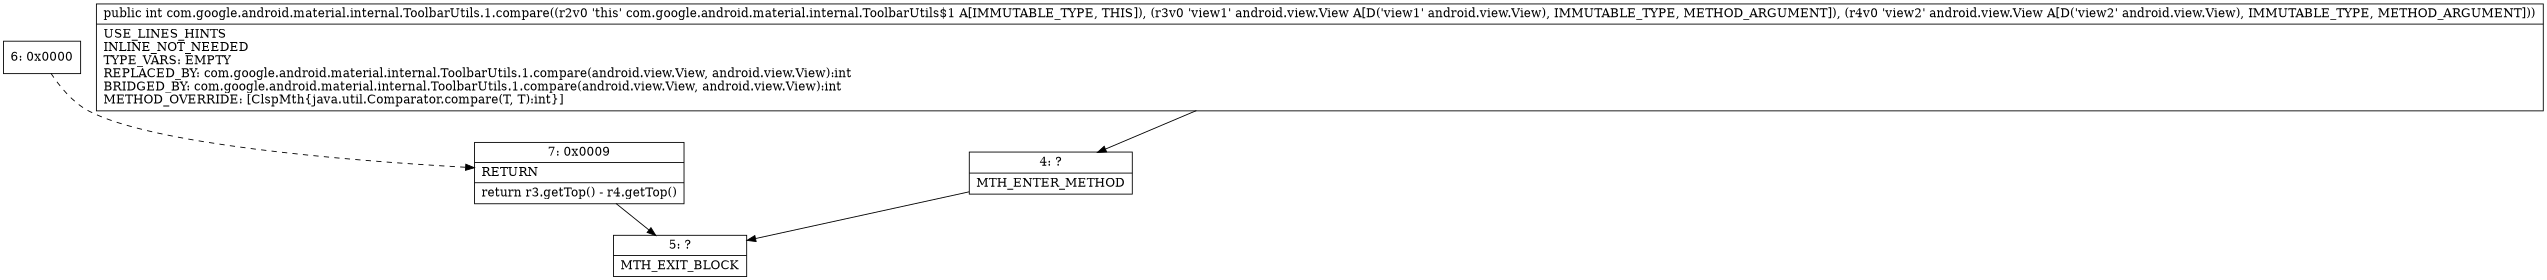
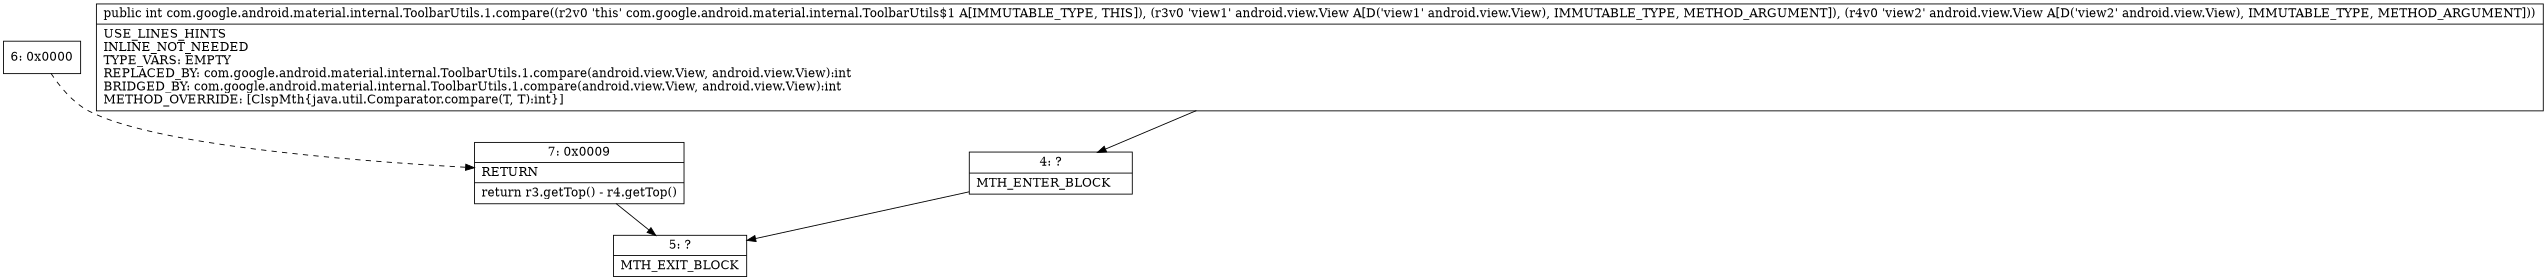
  digraph {
    node [shape=record]
    edge [style=solid]
-   n1 [label="{4\:\ ?|MTH_ENTER_METHOD\l}"]
+   n1 [label="{4\:\ ?|MTH_ENTER_BLOCK\l}"]
    n2 [label="{5\:\ ?|MTH_EXIT_BLOCK\l}"]
    n3 [label="{6\:\ 0x0000}"]
    n4 [label="{7\:\ 0x0009|RETURN\l|return r3.getTop() \- r4.getTop()\l}"]
    n5 [label="{public int com.google.android.material.internal.ToolbarUtils.1.compare((r2v0 'this' com.google.android.material.internal.ToolbarUtils$1 A[IMMUTABLE_TYPE, THIS]), (r3v0 'view1' android.view.View A[D('view1' android.view.View), IMMUTABLE_TYPE, METHOD_ARGUMENT]), (r4v0 'view2' android.view.View A[D('view2' android.view.View), IMMUTABLE_TYPE, METHOD_ARGUMENT]))  | USE_LINES_HINTS\lINLINE_NOT_NEEDED\lTYPE_VARS: EMPTY\lREPLACED_BY: com.google.android.material.internal.ToolbarUtils.1.compare(android.view.View, android.view.View):int\lBRIDGED_BY: com.google.android.material.internal.ToolbarUtils.1.compare(android.view.View, android.view.View):int\lMETHOD_OVERRIDE: [ClspMth\{java.util.Comparator.compare(T, T):int\}]\l}"]
    n1 -> n2
    n3 -> n4 [style=dashed]
    n4 -> n2
    n5 -> n1
  }
